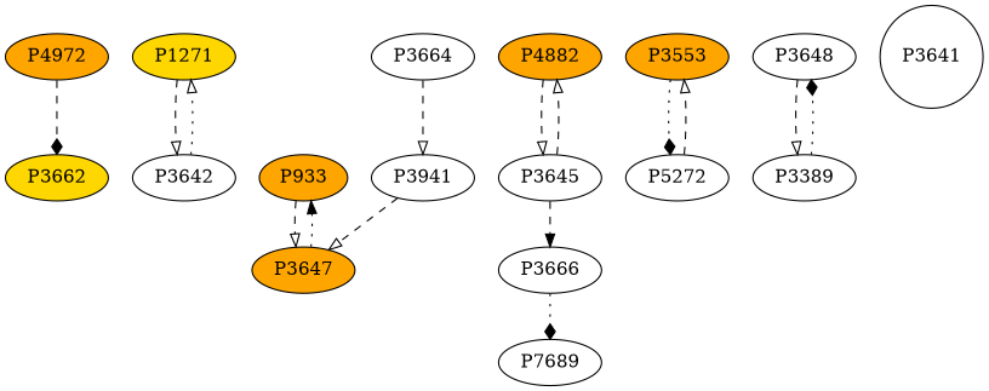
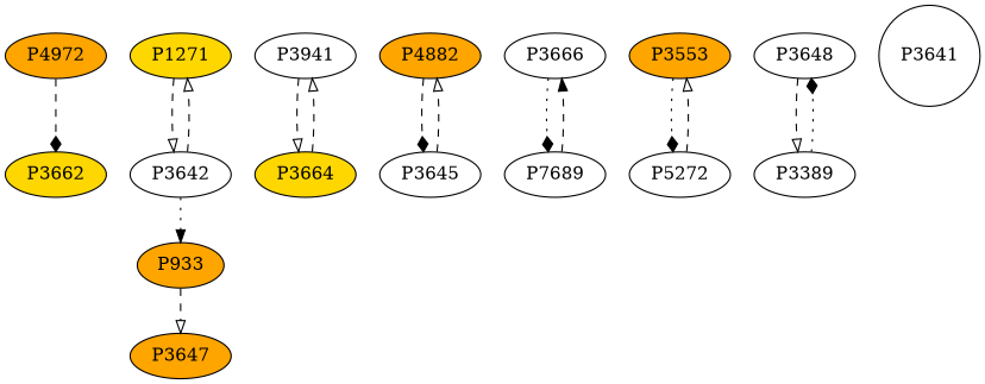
  digraph {
    node [fillcolor=white style=filled]
    edge [arrowhead=onormal style=dashed]
    P4972 [fillcolor=orange]
    P3662 [fillcolor=gold]
    P1271 [fillcolor=gold]
    P3642
    P933 [fillcolor=orange]
    P3647 [fillcolor=orange]
    n7 [label=P3941]
-   P3664
+   P3664 [fillcolor=gold]
    P4882 [fillcolor=orange]
    P3645
    P3666
    P7689
    n13 [fillcolor=orange label=P3553]
    P5272
    P3648
    P3389
    P3641 [shape=circle]
    P4972 -> P3662 [arrowhead=diamond]
    P1271 -> P3642
-   P3642 -> P1271 [style=dotted]
+   P3642 -> P1271
    P933 -> P3647
-   P3647 -> P933 [arrowhead=normal style=dotted]
-   n7 -> P3647
+   P3642 -> P933 [arrowhead=normal style=dotted]
+   n7 -> P3664
    P3664 -> n7
-   P4882 -> P3645
+   P4882 -> P3645 [arrowhead=diamond]
    P3645 -> P4882
    P3666 -> P7689 [arrowhead=diamond style=dotted]
-   P3645 -> P3666 [arrowhead=normal]
+   P7689 -> P3666 [arrowhead=normal]
    n13 -> P5272 [arrowhead=diamond style=dotted]
    P5272 -> n13
    P3648 -> P3389
    P3389 -> P3648 [arrowhead=diamond style=dotted]
  }
